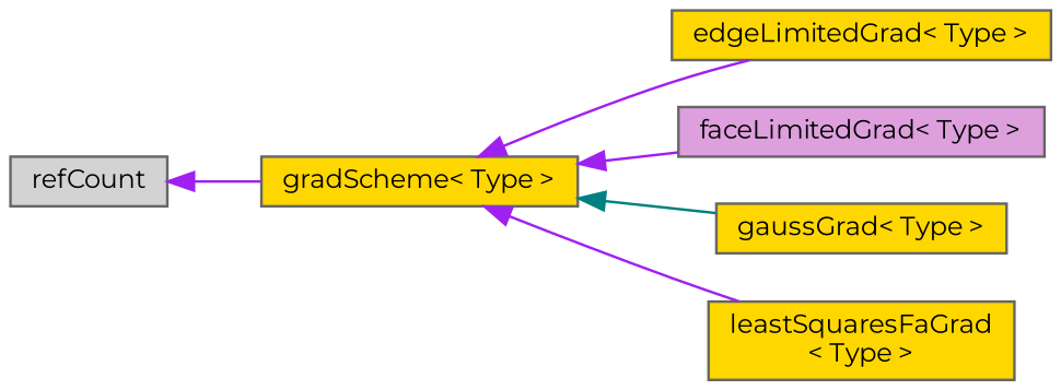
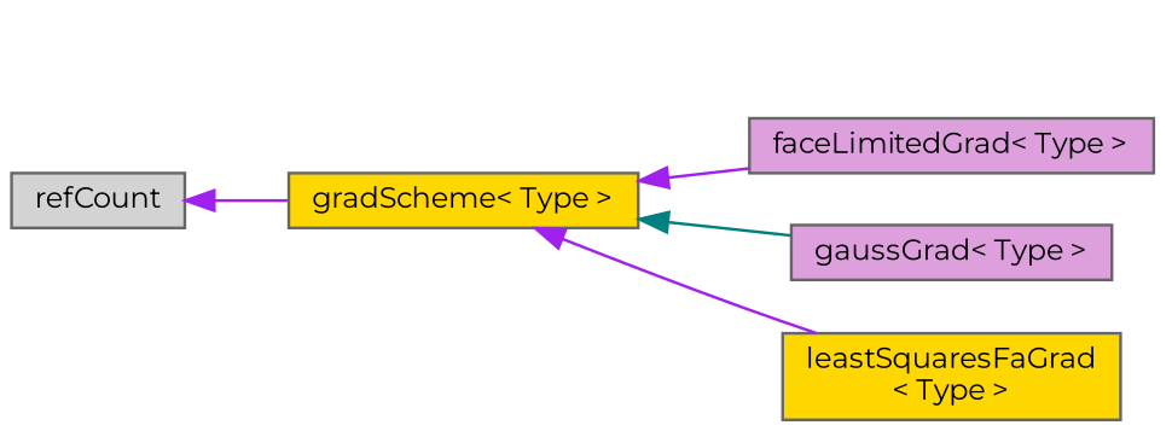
  digraph {
    fontname=Montserrat
    rankdir=LR
    node [color=gray40 fillcolor=gold fontname=Montserrat fontsize=10 shape=box style=filled]
    edge [color=purple dir=back fontname=Montserrat fontsize=10 labelfontname=Helvetica labelfontsize=10 style=solid]
    n1 [fontcolor=black height=0.2 label="gradScheme\< Type \>" width=0.4]
-   n2 [height=0.2 label="edgeLimitedGrad\< Type \>" width=0.4]
    n3 [fillcolor=plum height=0.2 label="faceLimitedGrad\< Type \>" width=0.4]
-   n4 [height=0.2 label="gaussGrad\< Type \>" width=0.4]
+   n4 [fillcolor=plum height=0.2 label="gaussGrad\< Type \>" width=0.4]
    n5 [height=0.2 label="leastSquaresFaGrad\l\< Type \>" width=0.4]
    n6 [fillcolor=lightgrey height=0.2 label=refCount width=0.4]
-   n1 -> n2
    n1 -> n3
    n1 -> n4 [color=teal]
    n1 -> n5
    n6 -> n1
  }
